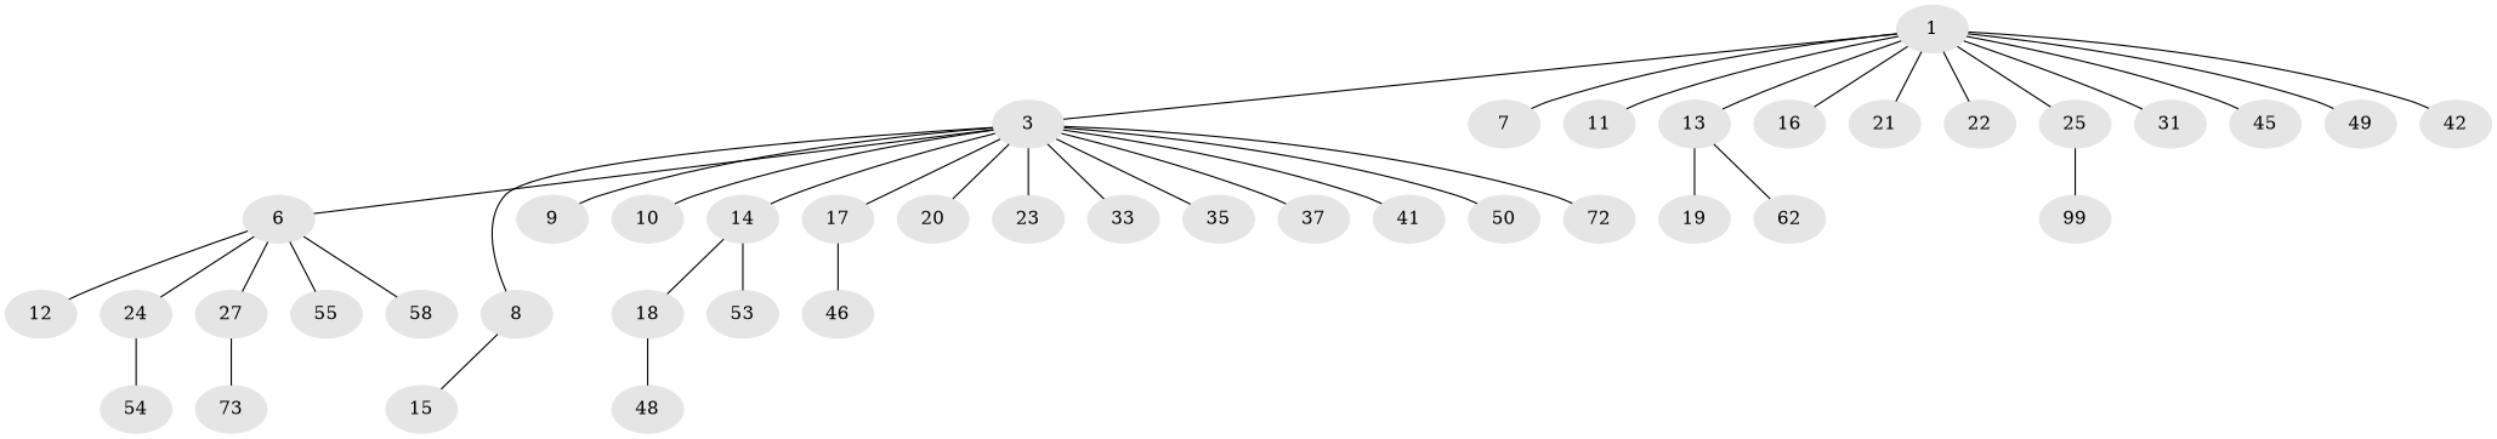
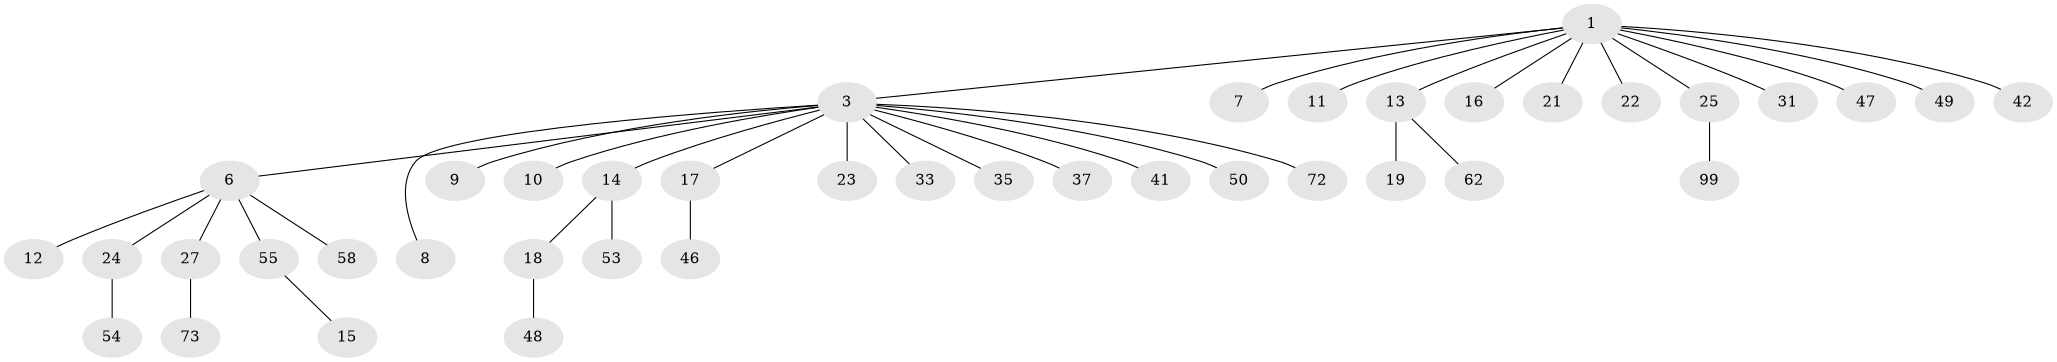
  graph {
    node [color=gray90 style=filled]
    1 [super="+2+4"]
    3 [super="+5"]
    7 [super="+71"]
    11
    13 [super="+64"]
    16
    21 [super="+42"]
    22
    25 [super="+44"]
    31
-   47 [super="+68" label=45]
+   47 [super="+68"]
    49
    n13 [label=42]
    6 [super="+43"]
    8 [super="+79"]
    9 [super="+56+84+23"]
    10 [super="+30"]
    14
    17 [super="+28"]
-   20 [super="+63"]
    n21 [label=23]
    33 [super="+60+40"]
    35 [super="+38+82"]
    37
    41 [super="+57+45"]
    50
    72
    19
    62 [super="+74"]
    n30 [label=99]
    12 [super="+51"]
    24
    27 [super="+34+36+61"]
    55 [super="+65"]
    58 [super="+78"]
    15
    18 [super="+39"]
    53 [super="+83"]
    46
    54
    73
    48
    1 -- 3
    1 -- 7
    1 -- 11
    1 -- 13
    1 -- 16
    1 -- 21
    1 -- 22
    1 -- 25
    1 -- 31
    1 -- 47
    1 -- 49
    1 -- n13
    3 -- 6
    3 -- 8
    3 -- 9
    3 -- 10
    3 -- 14
    3 -- 17
-   3 -- 20
    3 -- n21
    3 -- 33
    3 -- 35
    3 -- 37
    3 -- 41
    3 -- 50
    3 -- 72
    13 -- 19
    13 -- 62
    25 -- n30
    6 -- 12
    6 -- 24
    6 -- 27
    6 -- 55
    6 -- 58
-   8 -- 15
+   55 -- 15
    14 -- 18
    14 -- 53
    17 -- 46
    24 -- 54
    27 -- 73
    18 -- 48
  }
